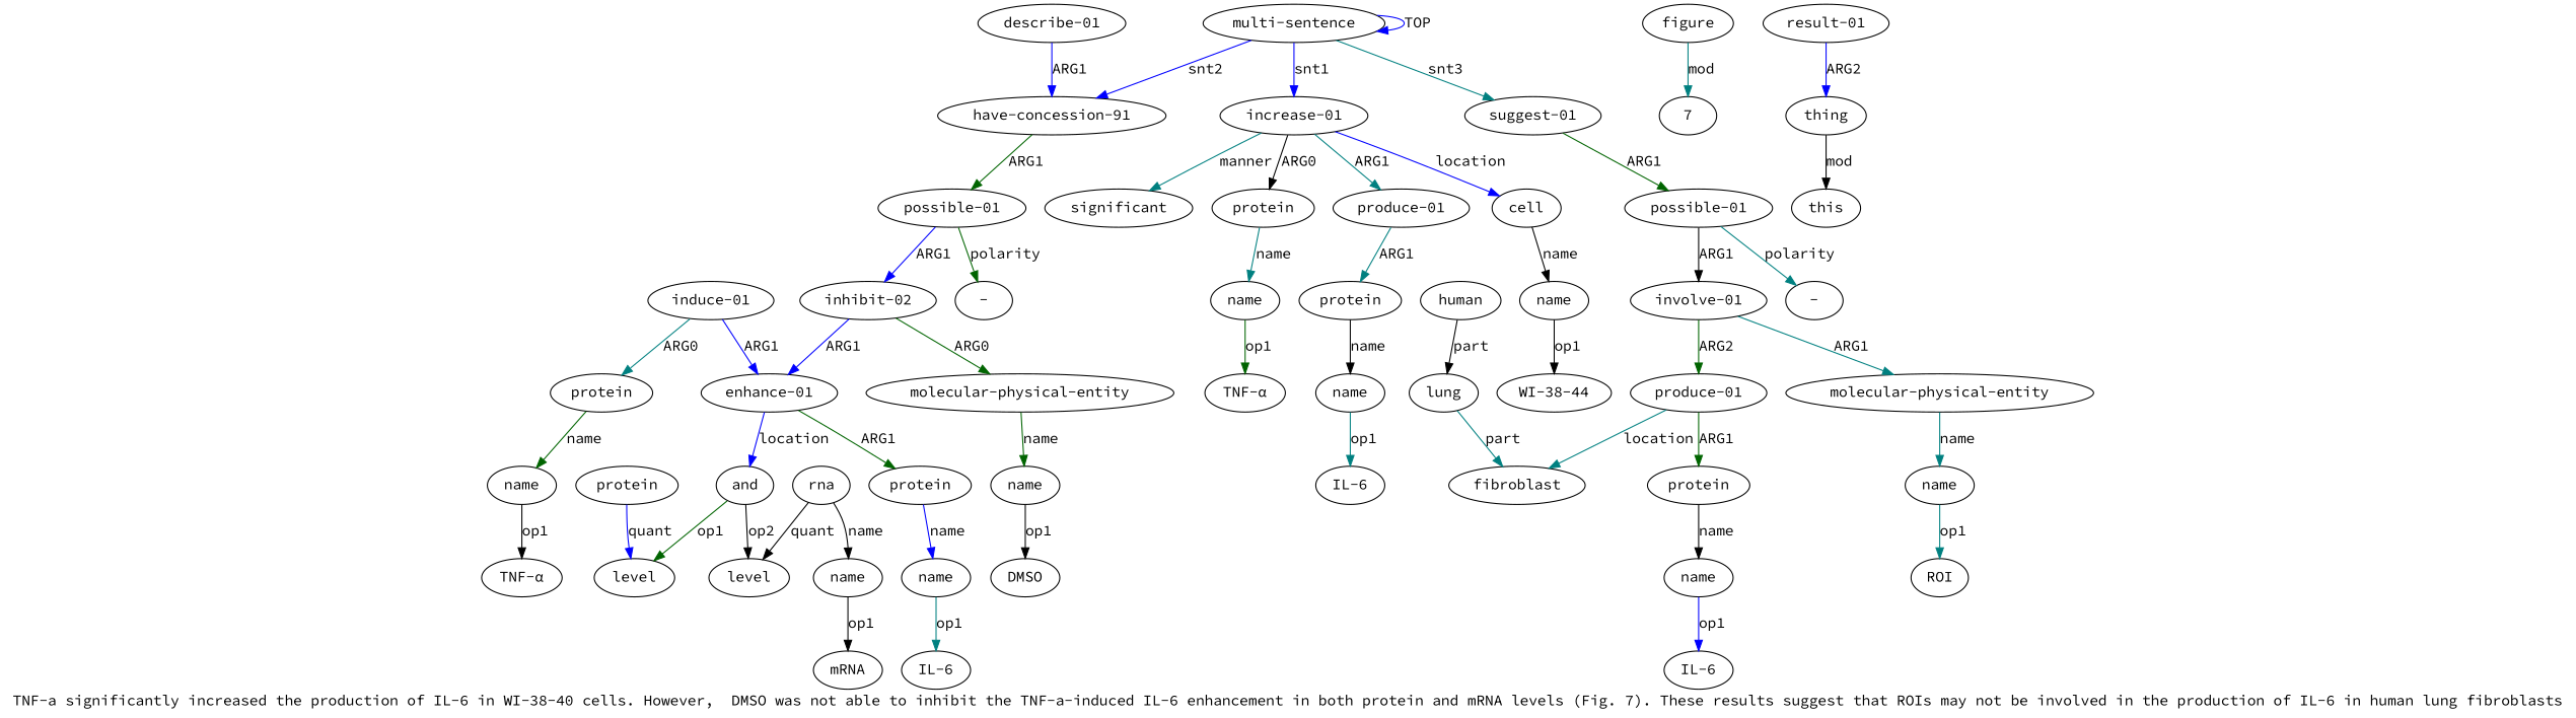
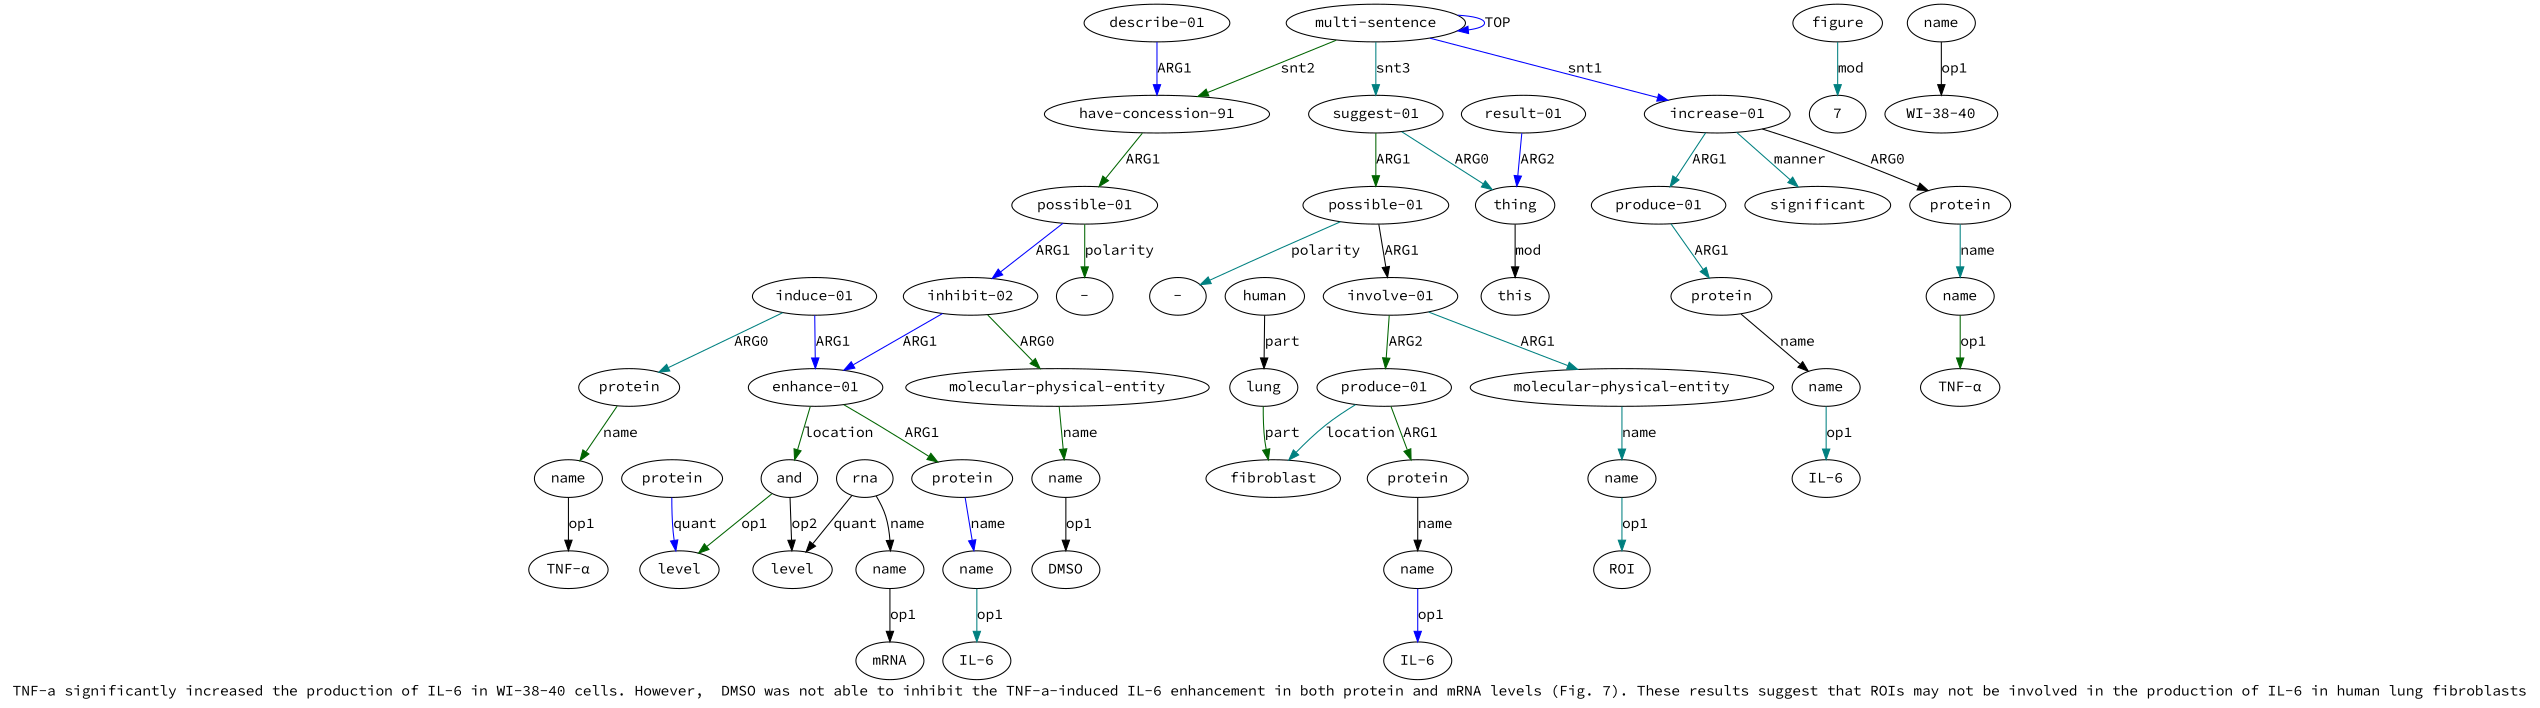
  digraph {
    fontname="Source Code Pro"
    label="TNF-a significantly increased the production of IL-6 in WI-38-40 cells. However,  DMSO was not able to inhibit the TNF-a-induced IL-6 enhancement in both protein and mRNA levels (Fig. 7). These results suggest that ROIs may not be involved in the production of IL-6 in human lung fibroblasts"
    node [color=black fontname="Source Code Pro" gold_ind=-1 gold_label=name test_ind=-1 test_label=name]
    edge [color=teal fontname="Source Code Pro" gold_label=ARG1 test_label=ARG1]
    n1 [gold_ind=20 label=name test_ind=20]
    n2 [gold_label="TNF-α" label="TNF-α" test_label="TNF-α"]
    n3 [gold_ind=21 gold_label=and label=and test_ind=21 test_label=and]
    n4 [gold_ind=22 gold_label=level label=level test_ind=22 test_label=level]
    n5 [gold_ind=24 gold_label=level label=level test_ind=24 test_label=level]
    n6 [gold_ind=23 gold_label=protein label=protein test_ind=23 test_label=protein]
    n7 [gold_ind=25 gold_label=rna label=rna test_ind=25 test_label=rna]
    n8 [gold_ind=26 label=name test_ind=26]
    n9 [gold_label=mRNA label=mRNA test_label=mRNA]
    n10 [gold_ind=27 gold_label="describe-01" label="describe-01" test_ind=27 test_label="describe-01"]
    n11 [gold_ind=10 gold_label="have-concession-91" label="have-concession-91" test_ind=10 test_label="have-concession-91"]
    n12 [gold_ind=28 gold_label=figure label=figure test_ind=28 test_label=figure]
    n13 [gold_label=7 label=7 test_label=7]
    n14 [gold_ind=11 gold_label="possible-01" label="possible-01" test_ind=11 test_label="possible-01"]
    n15 [gold_ind=12 gold_label="inhibit-01" label="inhibit-02" test_ind=12 test_label="inhibit-01"]
    n16 [gold_label="-" label="-" test_label="-"]
    n17 [gold_ind=29 gold_label="suggest-01" label="suggest-01" test_ind=29 test_label="suggest-01"]
    n18 [gold_ind=30 gold_label=thing label=thing test_ind=30 test_label=thing]
    n19 [gold_ind=33 gold_label="possible-01" label="possible-01" test_ind=33 test_label="possible-01"]
    n20 [gold_ind=32 gold_label=this label=this test_ind=32 test_label=this]
    n21 [gold_ind=34 gold_label="involve-01" label="involve-01" test_ind=34 test_label="involve-01"]
    n22 [gold_label="-" label="-" test_label="-"]
    n23 [gold_ind=37 gold_label="produce-01" label="produce-01" test_ind=37 test_label="produce-01"]
    n24 [gold_ind=35 gold_label="molecular-physical-entity" label="molecular-physical-entity" test_ind=35 test_label="molecular-physical-entity"]
    n25 [gold_ind=31 gold_label="result-01" label="result-01" test_ind=31 test_label="result-01"]
    n26 [gold_ind=38 gold_label=protein label=protein test_ind=38 test_label=protein]
    n27 [gold_ind=40 gold_label=fibroblast label=fibroblast test_ind=40 test_label=fibroblast]
    n28 [gold_ind=39 label=name test_ind=39]
    n29 [gold_label="IL-6" label="IL-6" test_label="IL-6"]
    n30 [gold_label=DMSO label=DMSO test_label=DMSO]
    n31 [gold_label="TNF-α" label="TNF-α" test_label="TNF-α"]
    n32 [gold_ind=36 label=name test_ind=36]
    n33 [gold_label=ROI label=ROI test_label=ROI]
    n34 [gold_label="IL-6" label="IL-6" test_label="IL-6"]
    n35 [gold_ind=15 gold_label="enhance-01" label="enhance-01" test_ind=15 test_label="enhance-01"]
    n36 [gold_ind=16 gold_label=protein label=protein test_ind=16 test_label=protein]
    n37 [gold_ind=17 label=name test_ind=17]
    n38 [gold_ind=14 label=name test_ind=14]
    n39 [gold_ind=13 gold_label="molecular-physical-entity" label="molecular-physical-entity" test_ind=13 test_label="molecular-physical-entity"]
    n40 [gold_label="IL-6" label="IL-6" test_label="IL-6"]
    n41 [gold_ind=19 gold_label=protein label=protein test_ind=19 test_label=protein]
    n42 [gold_ind=18 gold_label="induce-01" label="induce-01" test_ind=18 test_label="induce-01"]
    n43 [gold_ind=1 gold_label="increase-01" label="increase-01" test_ind=1 test_label="increase-01"]
    n44 [gold_ind=2 gold_label=protein label=protein test_ind=2 test_label=protein]
    n45 [gold_ind=4 gold_label="produce-01" label="produce-01" test_ind=4 test_label="produce-01"]
-   n46 [gold_ind=7 gold_label=cell label=cell test_ind=7 test_label=cell]
    n47 [gold_ind=9 gold_label=significant label=significant test_ind=9 test_label=significant]
    n48 [gold_ind=3 label=name test_ind=3]
    n49 [gold_ind=5 gold_label=protein label=protein test_ind=5 test_label=protein]
    n50 [gold_ind=8 label=name test_ind=8]
    n51 [gold_ind=6 label=name test_ind=6]
-   n52 [gold_label="WI-38-40" label="WI-38-44" test_label="WI-38-40"]
+   n52 [gold_label="WI-38-40" label="WI-38-40" test_label="WI-38-40"]
    n53 [gold_ind=0 gold_label="multi-sentence" label="multi-sentence" test_ind=0 test_label="multi-sentence"]
    n54 [gold_ind=42 gold_label=human label=human test_ind=42 test_label=human]
    n55 [gold_ind=41 gold_label=lung label=lung test_ind=41 test_label=lung]
    n1 -> n2 [color=black gold_label=op1 label=op1 test_label=op1]
    n3 -> n4 [color=darkgreen gold_label=op1 label=op1 test_label=op1]
    n3 -> n5 [color=black gold_label=op2 label=op2 test_label=op2]
    n6 -> n4 [color=blue gold_label=quant label=quant test_label=quant]
    n7 -> n5 [color=black gold_label=quant label=quant test_label=quant]
    n7 -> n8 [color=black gold_label=name label=name test_label=name]
    n8 -> n9 [color=black gold_label=op1 label=op1 test_label=op1]
    n10 -> n11 [color=blue label=ARG1]
    n11 -> n14 [color=darkgreen label=ARG1]
    n12 -> n13 [gold_label=mod label=mod test_label=mod]
    n14 -> n15 [color=blue label=ARG1]
    n14 -> n16 [color=darkgreen gold_label=polarity label=polarity test_label=polarity]
    n15 -> n35 [color=blue label=ARG1]
    n15 -> n39 [color=darkgreen gold_label=ARG0 label=ARG0 test_label=ARG0]
+   n17 -> n18 [gold_label=ARG0 label=ARG0 test_label=ARG0]
    n17 -> n19 [color=darkgreen label=ARG1]
    n18 -> n20 [color=black gold_label=mod label=mod test_label=mod]
    n19 -> n21 [color=black label=ARG1]
    n19 -> n22 [gold_label=polarity label=polarity test_label=polarity]
    n21 -> n23 [color=darkgreen gold_label=ARG2 label=ARG2 test_label=ARG2]
    n21 -> n24 [label=ARG1]
    n23 -> n26 [color=darkgreen label=ARG1]
    n23 -> n27 [gold_label=location label=location test_label=location]
    n24 -> n32 [gold_label=name label=name test_label=name]
    n25 -> n18 [color=blue gold_label=ARG2 label=ARG2 test_label=ARG2]
    n26 -> n28 [color=black gold_label=name label=name test_label=name]
    n28 -> n29 [color=blue gold_label=op1 label=op1 test_label=op1]
    n32 -> n33 [gold_label=op1 label=op1 test_label=op1]
-   n35 -> n3 [color=blue gold_label=location label=location test_label=location]
+   n35 -> n3 [color=darkgreen gold_label=location label=location test_label=location]
    n35 -> n36 [color=darkgreen label=ARG1]
    n36 -> n37 [color=blue gold_label=name label=name test_label=name]
    n37 -> n34 [gold_label=op1 label=op1 test_label=op1]
    n38 -> n30 [color=black gold_label=op1 label=op1 test_label=op1]
    n39 -> n38 [color=darkgreen gold_label=name label=name test_label=name]
    n41 -> n1 [color=darkgreen gold_label=name label=name test_label=name]
    n42 -> n35 [color=blue label=ARG1]
    n42 -> n41 [gold_label=ARG0 label=ARG0 test_label=ARG0]
    n43 -> n44 [color=black gold_label=ARG0 label=ARG0 test_label=ARG0]
    n43 -> n45 [label=ARG1]
-   n43 -> n46 [color=blue gold_label=location label=location test_label=location]
    n43 -> n47 [gold_label=manner label=manner test_label=manner]
    n44 -> n48 [gold_label=name label=name test_label=name]
    n45 -> n49 [label=ARG1]
-   n46 -> n50 [color=black gold_label=name label=name test_label=name]
    n48 -> n31 [color=darkgreen gold_label=op1 label=op1 test_label=op1]
    n49 -> n51 [color=black gold_label=name label=name test_label=name]
    n50 -> n52 [color=black gold_label=op1 label=op1 test_label=op1]
    n51 -> n40 [gold_label=op1 label=op1 test_label=op1]
-   n53 -> n11 [color=blue gold_label=snt2 label=snt2 test_label=snt2]
+   n53 -> n11 [color=darkgreen gold_label=snt2 label=snt2 test_label=snt2]
    n53 -> n17 [gold_label=snt3 label=snt3 test_label=snt3]
    n53 -> n43 [color=blue gold_label=snt1 label=snt1 test_label=snt1]
    n53 -> n53 [color=blue gold_label=TOP label=TOP test_label=TOP]
    n54 -> n55 [color=black gold_label=part label=part test_label=part]
-   n55 -> n27 [gold_label=part label=part test_label=part]
+   n55 -> n27 [color=darkgreen gold_label=part label=part test_label=part]
  }
